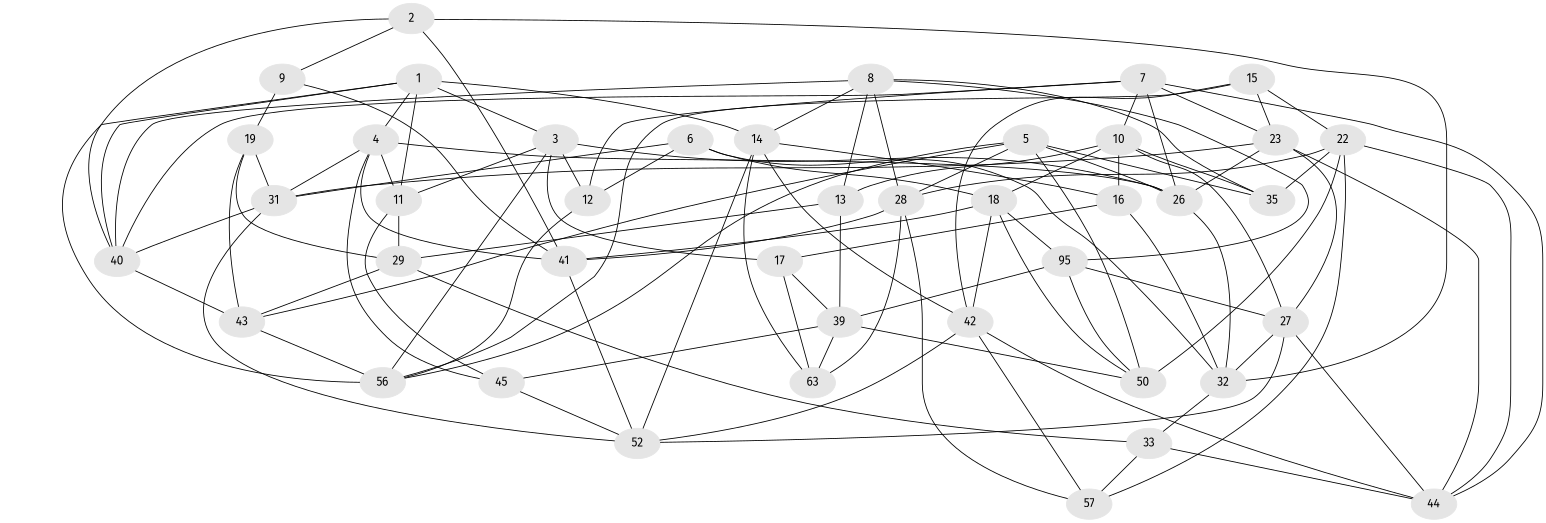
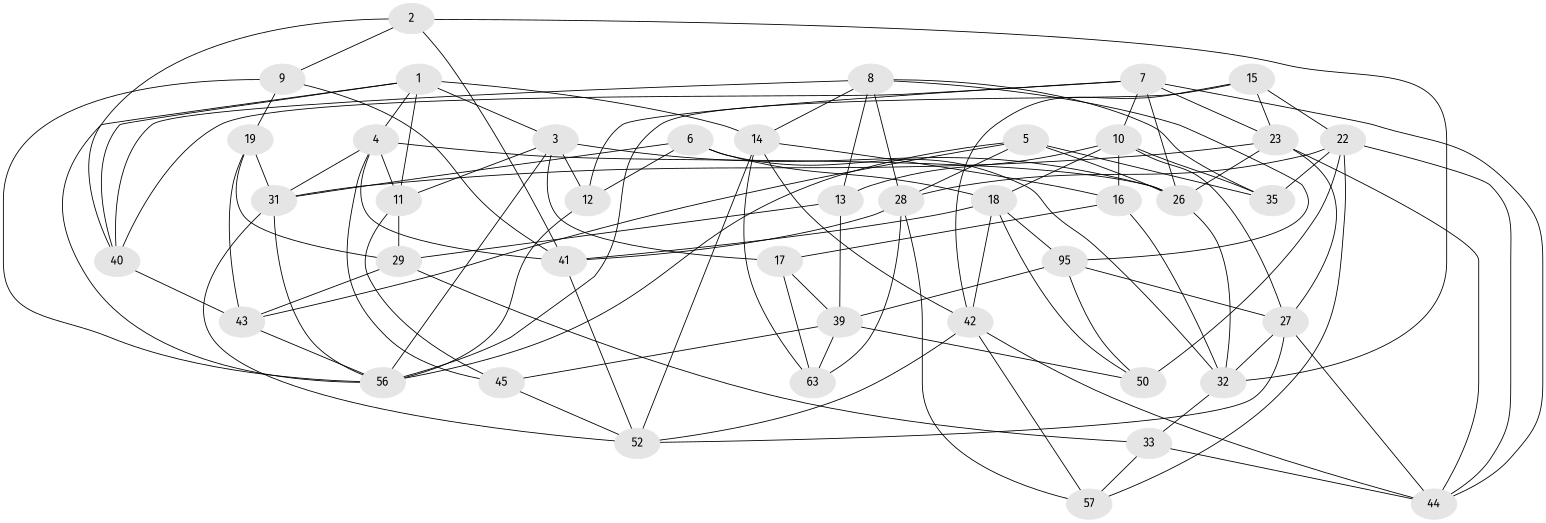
  graph {
    fontname="Fira Sans"
    node [color=gray90 fontname="Fira Sans" style=filled]
    edge [fontname="Fira Sans"]
    1 [super="+21"]
    3 [super="+46"]
    4 [super="+49"]
    11 [super="+37"]
    14 [super="+70"]
    40 [super="+68"]
    56 [super="+69"]
    12
    17
    26 [super="+47"]
    41 [super="+64"]
    31 [super="+55"]
    45
    29 [super="+34"]
    16
    42 [super="+58"]
    52 [super="+53"]
    63
    43 [super="+61"]
    2
    9
    32 [super="+36"]
    19
    33
    39 [super="+59"]
    5 [super="+20"]
    28 [super="+51"]
    35
    50 [super="+62"]
    57
    6
    18 [super="+38"]
    n33 [label=95 super="+54"]
    7 [super="+66"]
    10 [super="+30"]
    23 [super="+24"]
    44 [super="+60"]
    13
    27 [super="+65"]
    8 [super="+67"]
    22 [super="+48"]
    15
    1 -- 3
    1 -- 4
    1 -- 11
    1 -- 14
    1 -- 40
    1 -- 56
    3 -- 11
    3 -- 56
    3 -- 12
    3 -- 17
    3 -- 26
    4 -- 11
    4 -- 26
    4 -- 41
    4 -- 31
    4 -- 45
    11 -- 45
    11 -- 29 [weight=2]
    14 -- 16
    14 -- 42
    14 -- 52
    14 -- 63
    40 -- 43
    12 -- 56
    17 -- 63
    17 -- 39
    26 -- 32
    41 -- 52
-   31 -- 40
+   31 -- 56
    31 -- 52
    45 -- 52
    29 -- 43
    29 -- 33
    16 -- 17
    16 -- 32
    42 -- 52
    42 -- 57
    42 -- 44
    43 -- 56
    2 -- 40
    2 -- 41
    2 -- 9
    2 -- 32
+   9 -- 56
    9 -- 41
    9 -- 19
    32 -- 33
    19 -- 31
    19 -- 29
    19 -- 43
    33 -- 57
    33 -- 44
    39 -- 45
    39 -- 63
    39 -- 50
    5 -- 56
    5 -- 26
    5 -- 43
    5 -- 28
    5 -- 35
-   5 -- 50
    28 -- 41
    28 -- 63
    28 -- 57
    6 -- 12
    6 -- 31
    6 -- 32
    6 -- 18
    18 -- 41
    18 -- 42
    18 -- 50
    18 -- n33
    n33 -- 39
    n33 -- 50 [weight=2]
    n33 -- 27
    7 -- 40
    7 -- 12
    7 -- 26
    7 -- 10
    7 -- 23
    7 -- 44
    10 -- 16
    10 -- 35
    10 -- 18
    10 -- 13
    10 -- 27
    23 -- 26
    23 -- 31
    23 -- 44
    23 -- 27
    13 -- 29
    13 -- 39
    27 -- 52
    27 -- 32
    27 -- 44
    8 -- 14
    8 -- 40
    8 -- 28
    8 -- 35
    8 -- n33
    8 -- 13
    22 -- 28
    22 -- 35
    22 -- 50
    22 -- 57
    22 -- 44
    15 -- 56
    15 -- 42
    15 -- 23
    15 -- 22
  }
